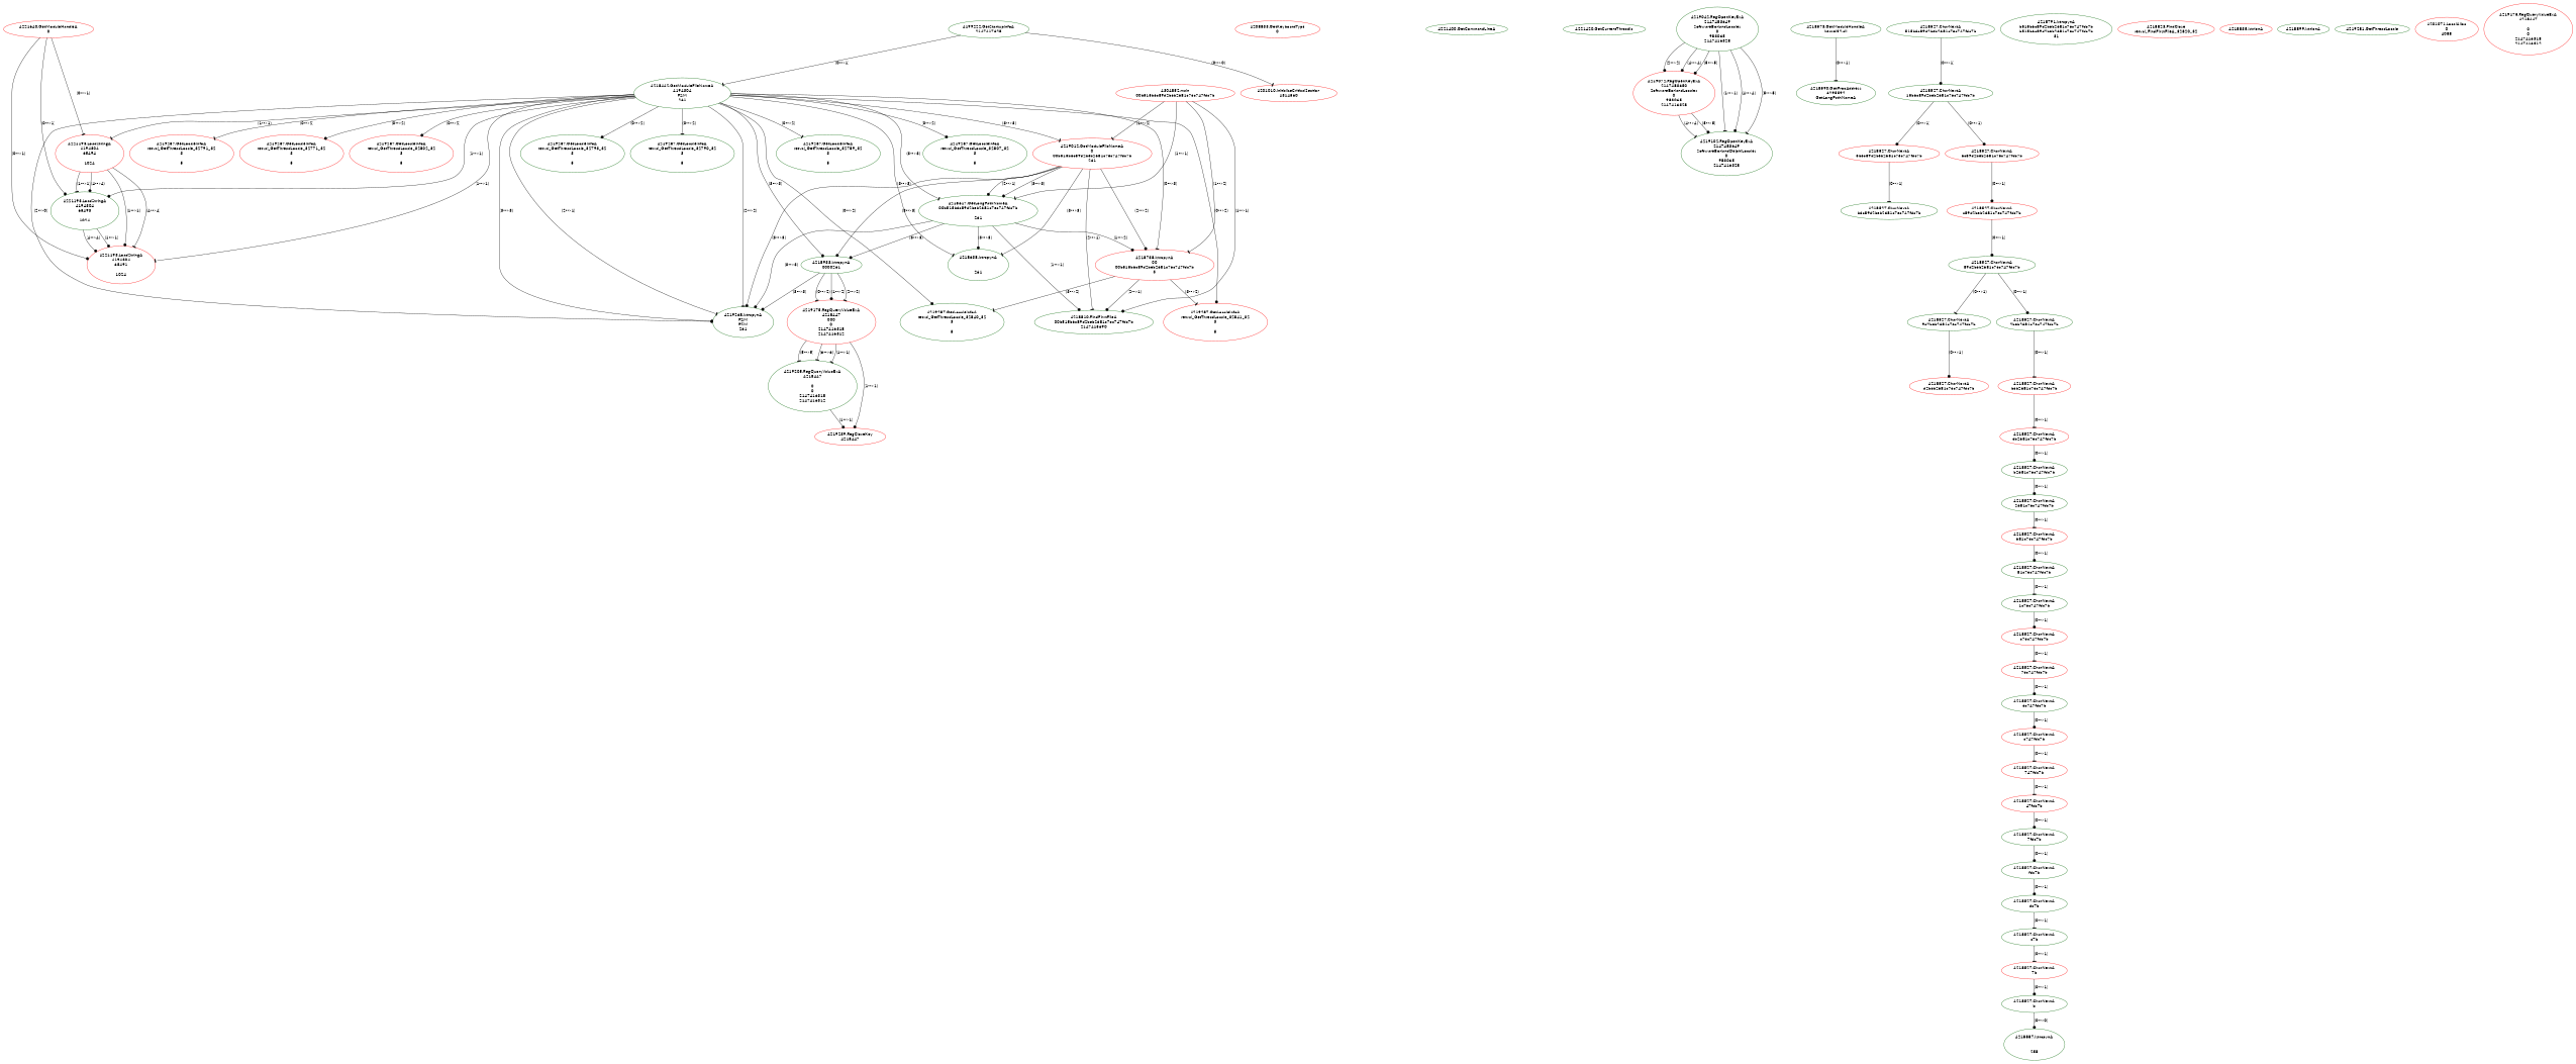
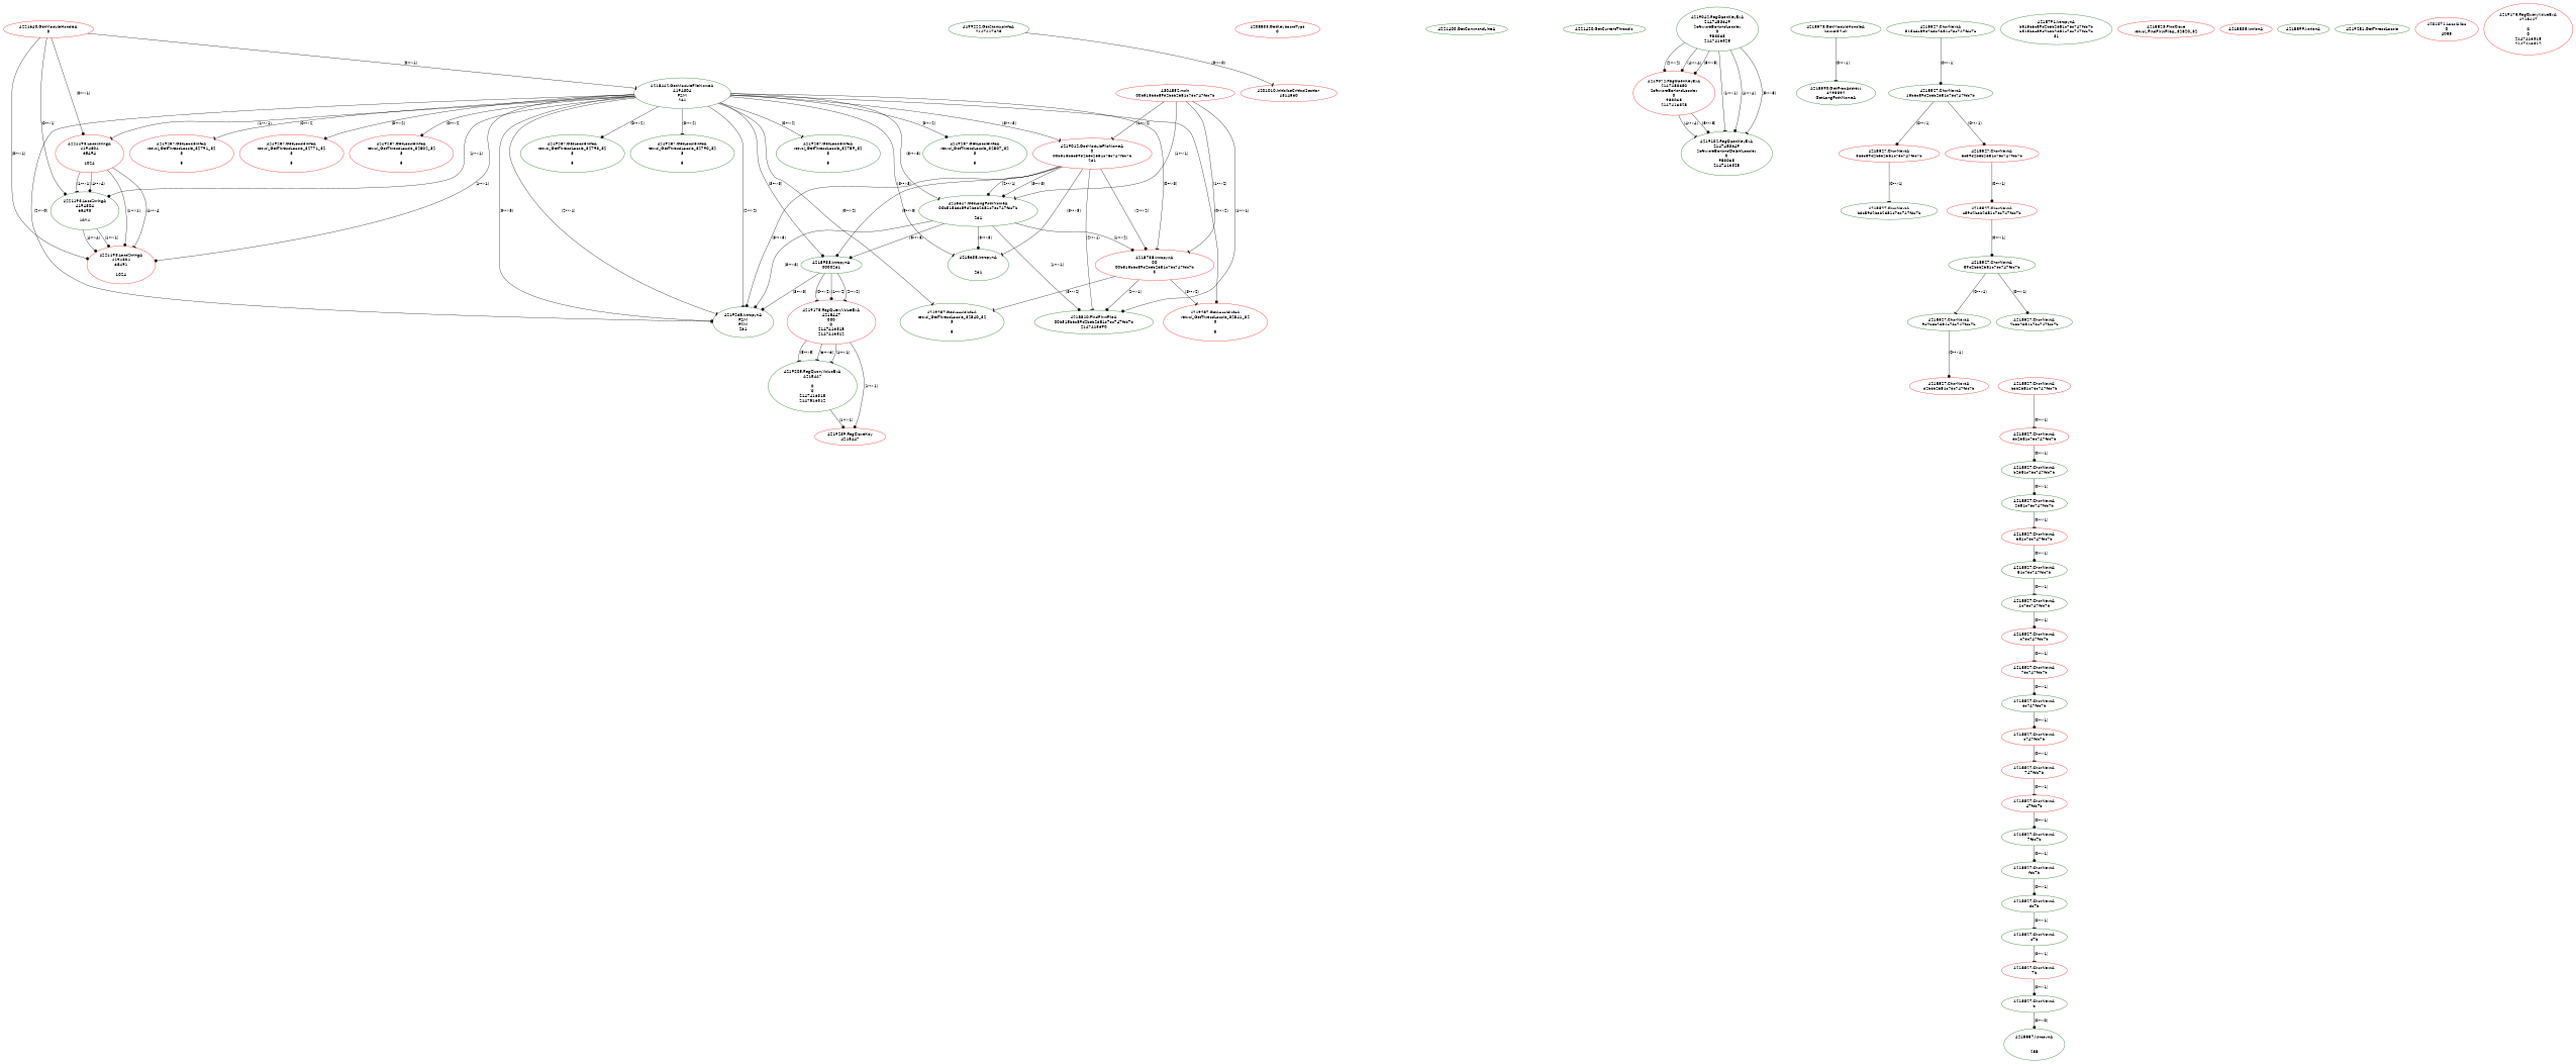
  digraph {
    fontname=Lato
    node [color=darkgreen fontname=Lato]
    edge [arrowhead=dot fontname=Lato]
    n1 [color=red label="4304852.main\n00b515b6c89d2beb2681c7ec747fdc7b"]
    n2 [color=red label="4219012.GetModuleFileNameA\n0\n00b515b6c89d2beb2681c7ec747fdc7b\n261"]
    n3 [label="4218617.GetLongPathNameA\n00b515b6c89d2beb2681c7ec747fdc7b\n\n261"]
    n4 [color=red label="4218738.lstrcpynA\n00\n00b515b6c89d2beb2681c7ec747fdc7b\n3"]
    n5 [label="4218810.FindFirstFileA\n00b515b6c89d2beb2681c7ec747fdc7b\n2147415690"]
    n6 [label="4218933.lstrcpynA\n0000261"]
    n7 [label="4219268.lstrcpynA\nPZM\nPZM\n261"]
    n8 [label="4218638.lstrcpynA\n\n\n261"]
    n9 [color=red label="4219287.GetLocaleInfoA\nretval_GetThreadLocale_32841_32\n3\n\n5"]
    n10 [label="4219287.GetLocaleInfoA\nretval_GetThreadLocale_32840_32\n3\n\n5"]
    n11 [color=red label="4221640.GetModuleHandleA\n0"]
    n12 [label="4218442.GetModuleFileNameA\n4194304\nPZM\n261"]
    n13 [color=red label="4221193.LoadStringA\n4194304\n65494\n\n1024"]
    n14 [label="4221193.LoadStringA\n4194304\n65493\n\n1024"]
    n15 [color=red label="4221193.LoadStringA\n4194304\n65491\n\n1024"]
    n16 [label="4219287.GetLocaleInfoA\nretval_GetThreadLocale_32793_32\n3\n\n5"]
    n17 [label="4219287.GetLocaleInfoA\nretval_GetThreadLocale_32790_32\n3\n\n5"]
    n18 [label="4219287.GetLocaleInfoA\nretval_GetThreadLocale_32789_32\n3\n\n5"]
    n19 [label="4219287.GetLocaleInfoA\nretval_GetThreadLocale_32807_32\n3\n\n5"]
    n20 [color=red label="4219287.GetLocaleInfoA\nretval_GetThreadLocale_32791_32\n3\n\n5"]
    n21 [color=red label="4219287.GetLocaleInfoA\nretval_GetThreadLocale_32771_32\n3\n\n5"]
    n22 [color=red label="4219287.GetLocaleInfoA\nretval_GetThreadLocale_32802_32\n3\n\n5"]
    n23 [color=red label="4208833.GetKeyboardType\n0"]
    n24 [label="4221400.GetCommandLineA\n"]
    n25 [label="4199222.GetStartupInfoA\n2147417628"]
    n26 [color=red label="4201010.InitializeCriticalSection\n4314560"]
    n27 [label="4221420.GetCurrentThreadId\n"]
    n28 [color=red label="4219175.RegQueryValueExA\n4218447\n000\n0\n2147416318\n2147416312"]
    n29 [label="4219042.RegOpenKeyExA\n2147483649\nSoftware\Borland\Locales\n0\n983065\n2147416328"]
    n30 [color=red label="4219072.RegOpenKeyExA\n2147483650\nSoftware\Borland\Locales\n0\n983065\n2147416328"]
    n31 [label="4219102.RegOpenKeyExA\n2147483649\nSoftware\Borland\Delphi\Locales\n0\n983065\n2147416328"]
    n32 [label="4218573.GetModuleHandleA\nkernel32.dll"]
    n33 [label="4218590.GetProcAddress\n6295592\nGetLongPathNameA"]
    n34 [label="4218527.CharNextA\n515b6c89d2beb2681c7ec747fdc7b"]
    n35 [label="4218527.CharNextA\n15b6c89d2beb2681c7ec747fdc7b"]
    n36 [color=red label="4218527.CharNextA\n5b6c89d2beb2681c7ec747fdc7b"]
    n37 [color=red label="4218527.CharNextA\n6c89d2beb2681c7ec747fdc7b"]
    n38 [label="4218527.CharNextA\nb6c89d2beb2681c7ec747fdc7b"]
    n39 [color=red label="4218527.CharNextA\nc89d2beb2681c7ec747fdc7b"]
    n40 [label="4218527.CharNextA\n89d2beb2681c7ec747fdc7b"]
    n41 [label="4218527.CharNextA\n9d2beb2681c7ec747fdc7b"]
    n42 [label="4218527.CharNextA\n2beb2681c7ec747fdc7b"]
    n43 [color=red label="4218527.CharNextA\nd2beb2681c7ec747fdc7b"]
    n44 [color=red label="4218527.CharNextA\nbeb2681c7ec747fdc7b"]
    n45 [color=red label="4218527.CharNextA\neb2681c7ec747fdc7b"]
    n46 [label="4218527.CharNextA\nb2681c7ec747fdc7b"]
    n47 [label="4218527.CharNextA\n2681c7ec747fdc7b"]
    n48 [color=red label="4218527.CharNextA\n681c7ec747fdc7b"]
    n49 [label="4218527.CharNextA\n81c7ec747fdc7b"]
    n50 [label="4218527.CharNextA\n1c7ec747fdc7b"]
    n51 [color=red label="4218527.CharNextA\nc7ec747fdc7b"]
    n52 [color=red label="4218527.CharNextA\n7ec747fdc7b"]
    n53 [label="4218527.CharNextA\nec747fdc7b"]
    n54 [color=red label="4218527.CharNextA\nc747fdc7b"]
    n55 [color=red label="4218527.CharNextA\n747fdc7b"]
    n56 [color=red label="4218527.CharNextA\n47fdc7b"]
    n57 [label="4218527.CharNextA\n7fdc7b"]
    n58 [label="4218527.CharNextA\nfdc7b"]
    n59 [label="4218527.CharNextA\ndc7b"]
    n60 [label="4218527.CharNextA\nc7b"]
    n61 [color=red label="4218527.CharNextA\n7b"]
    n62 [label="4218527.CharNextA\nb"]
    n63 [label="4218887.lstrcpynA\n\n\n258"]
    n64 [label="4218791.lstrcpynA\nb515b6c89d2beb2681c7ec747fdc7b\nb515b6c89d2beb2681c7ec747fdc7b\n31"]
    n65 [color=red label="4218823.FindClose\nretval_FindFirstFileA_32820_32"]
    n66 [color=red label="4218835.lstrlenA\n"]
    n67 [label="4218899.lstrlenA\n"]
-   n68 [label="4219205.RegQueryValueExA\n4218447\n\n0\n0\n2147416318\n2147416312"]
+   n68 [label="4219205.RegQueryValueExA\n4218447\n\n0\n0\n2147416318\n2147816312"]
    n69 [color=red label="4219239.RegCloseKey\n4218447"]
    n70 [label="4219281.GetThreadLocale\n"]
    n71 [color=red label="4201071.LocalAlloc\n0\n4088"]
    n72 [color=red label="4219175.RegQueryValueExA\n4218447\n\n0\n0\n2147416318\n2147416312"]
    n1 -> n2 [arrowhead=tee label="(1-->2)"]
    n1 -> n3 [arrowhead=tee label="(1-->1)"]
    n1 -> n4 [arrowhead=tee label="(1-->2)"]
    n1 -> n5 [label="(1-->1)"]
    n2 -> n3 [label="(2-->1)"]
    n2 -> n3 [label="(3-->3)"]
    n2 -> n4 [label="(2-->2)"]
    n2 -> n5 [arrowhead=tee label="(2-->1)"]
    n2 -> n6 [label="(3-->3)"]
    n2 -> n7 [label="(3-->3)"]
    n2 -> n8 [arrowhead=tee label="(3-->3)"]
    n3 -> n4 [label="(1-->2)"]
    n3 -> n5 [label="(1-->1)"]
    n3 -> n6 [label="(3-->3)"]
    n3 -> n7 [label="(3-->3)"]
    n3 -> n8 [label="(3-->3)"]
    n4 -> n5 [label="(2-->1)"]
    n4 -> n9 [arrowhead=tee label="(3-->2)"]
    n4 -> n10 [arrowhead=tee label="(3-->2)"]
    n6 -> n7 [label="(3-->3)"]
    n6 -> n28 [label="(1-->2)"]
    n6 -> n28 [arrowhead=tee label="(2-->2)"]
    n6 -> n28 [arrowhead=tee label="(0-->2)"]
-   n25 -> n12 [arrowhead=tee label="(0-->1)"]
-   n11 -> n13 [arrowhead=tee label="(0-->1)"]
+   n11 -> n12 [arrowhead=tee label="(0-->1)"]
+   n11 -> n13 [label="(0-->1)"]
    n11 -> n14 [label="(0-->1)"]
    n11 -> n15 [label="(0-->1)"]
    n12 -> n2 [arrowhead=tee label="(3-->3)"]
    n12 -> n3 [arrowhead=tee label="(3-->3)"]
    n12 -> n4 [arrowhead=tee label="(0-->3)"]
    n12 -> n6 [label="(3-->3)"]
    n12 -> n7 [arrowhead=tee label="(2-->1)"]
    n12 -> n7 [arrowhead=tee label="(2-->2)"]
    n12 -> n7 [arrowhead=tee label="(3-->3)"]
    n12 -> n7 [label="(2-->0)"]
    n12 -> n8 [arrowhead=tee label="(3-->3)"]
    n12 -> n9 [label="(0-->2)"]
-   n12 -> n10 [label="(0-->2)"]
+   n12 -> n10 [arrowhead=tee label="(0-->2)"]
    n12 -> n13 [arrowhead=tee label="(1-->1)"]
    n12 -> n14 [label="(1-->1)"]
-   n12 -> n15 [arrowhead=tee label="(1-->1)"]
+   n12 -> n15 [label="(1-->1)"]
    n12 -> n16 [label="(0-->2)"]
    n12 -> n17 [arrowhead=tee label="(0-->2)"]
    n12 -> n18 [arrowhead=tee label="(0-->2)"]
    n12 -> n19 [label="(0-->2)"]
    n12 -> n20 [arrowhead=tee label="(0-->2)"]
    n12 -> n21 [label="(0-->2)"]
    n12 -> n22 [label="(0-->2)"]
    n13 -> n14 [arrowhead=tee label="(1-->1)"]
    n13 -> n14 [label="(4-->4)"]
    n13 -> n15 [label="(1-->1)"]
    n13 -> n15 [arrowhead=tee label="(4-->4)"]
    n14 -> n15 [label="(1-->1)"]
    n14 -> n15 [label="(4-->4)"]
    n25 -> n26 [arrowhead=tee label="(0-->0)"]
    n28 -> n68 [arrowhead=tee label="(1-->1)"]
    n28 -> n68 [arrowhead=tee label="(5-->5)"]
    n28 -> n68 [arrowhead=tee label="(6-->6)"]
    n28 -> n69 [label="(1-->1)"]
    n29 -> n30 [label="(2-->2)"]
    n29 -> n30 [label="(4-->4)"]
    n29 -> n30 [label="(5-->5)"]
    n29 -> n31 [arrowhead=tee label="(1-->1)"]
    n29 -> n31 [label="(4-->4)"]
    n29 -> n31 [arrowhead=tee label="(5-->5)"]
    n30 -> n31 [arrowhead=tee label="(4-->4)"]
    n30 -> n31 [label="(5-->5)"]
    n32 -> n33 [arrowhead=tee label="(0-->1)"]
    n34 -> n35 [label="(0-->1)"]
    n35 -> n36 [label="(0-->1)"]
    n35 -> n37 [label="(0-->1)"]
    n36 -> n38 [arrowhead=tee label="(0-->1)"]
    n37 -> n39 [label="(0-->1)"]
    n39 -> n40 [label="(0-->1)"]
    n40 -> n41 [arrowhead=tee label="(0-->1)"]
    n40 -> n42 [label="(0-->1)"]
    n41 -> n43 [label="(0-->1)"]
-   n42 -> n44 [arrowhead=tee label="(0-->1)"]
    n44 -> n45 [arrowhead=tee label="(0-->1)"]
    n45 -> n46 [label="(0-->1)"]
    n46 -> n47 [label="(0-->1)"]
    n47 -> n48 [arrowhead=tee label="(0-->1)"]
    n48 -> n49 [label="(0-->1)"]
    n49 -> n50 [arrowhead=tee label="(0-->1)"]
    n50 -> n51 [label="(0-->1)"]
    n51 -> n52 [arrowhead=tee label="(0-->1)"]
    n52 -> n53 [label="(0-->1)"]
    n53 -> n54 [label="(0-->1)"]
    n54 -> n55 [arrowhead=tee label="(0-->1)"]
    n55 -> n56 [arrowhead=tee label="(0-->1)"]
    n56 -> n57 [label="(0-->1)"]
    n57 -> n58 [label="(0-->1)"]
    n58 -> n59 [label="(0-->1)"]
    n59 -> n60 [arrowhead=tee label="(0-->1)"]
    n60 -> n61 [arrowhead=tee label="(0-->1)"]
    n61 -> n62 [label="(0-->1)"]
    n62 -> n63 [label="(0-->0)"]
    n68 -> n69 [label="(1-->1)"]
  }
